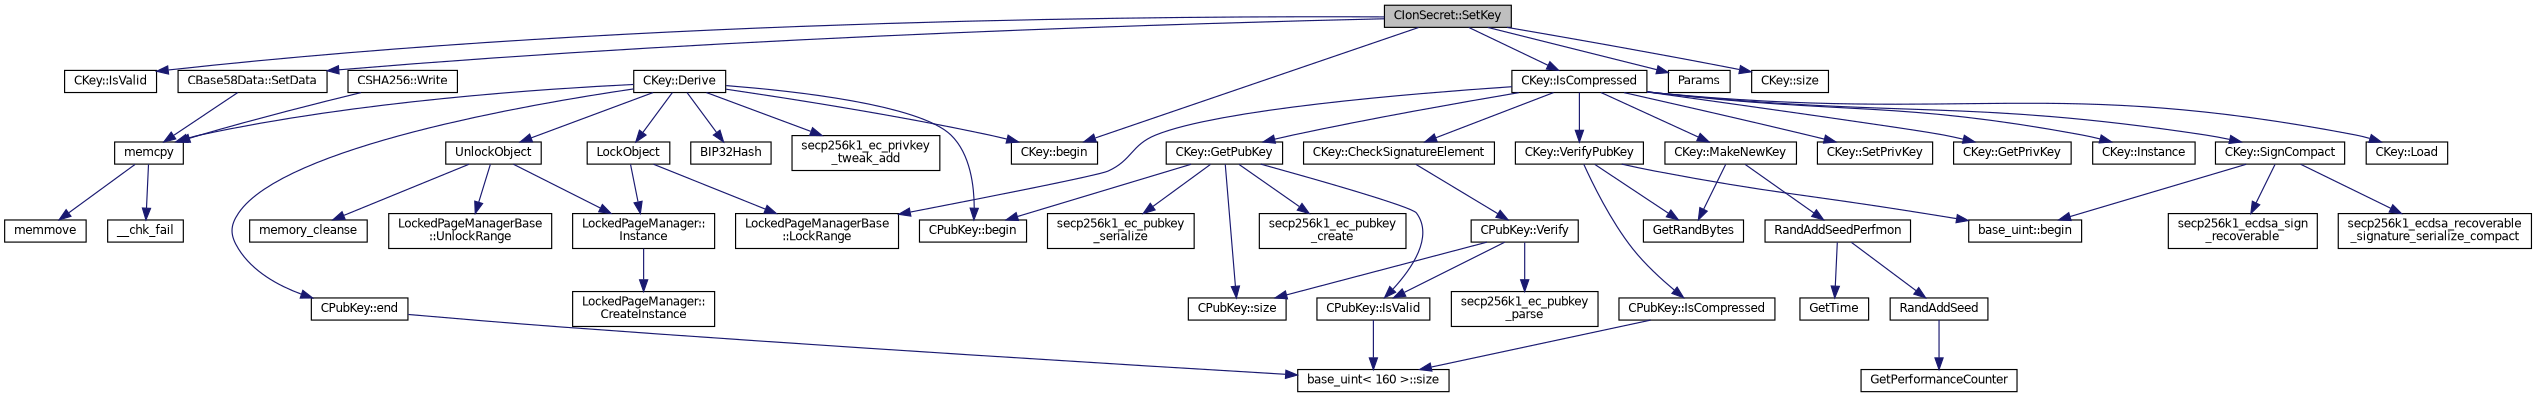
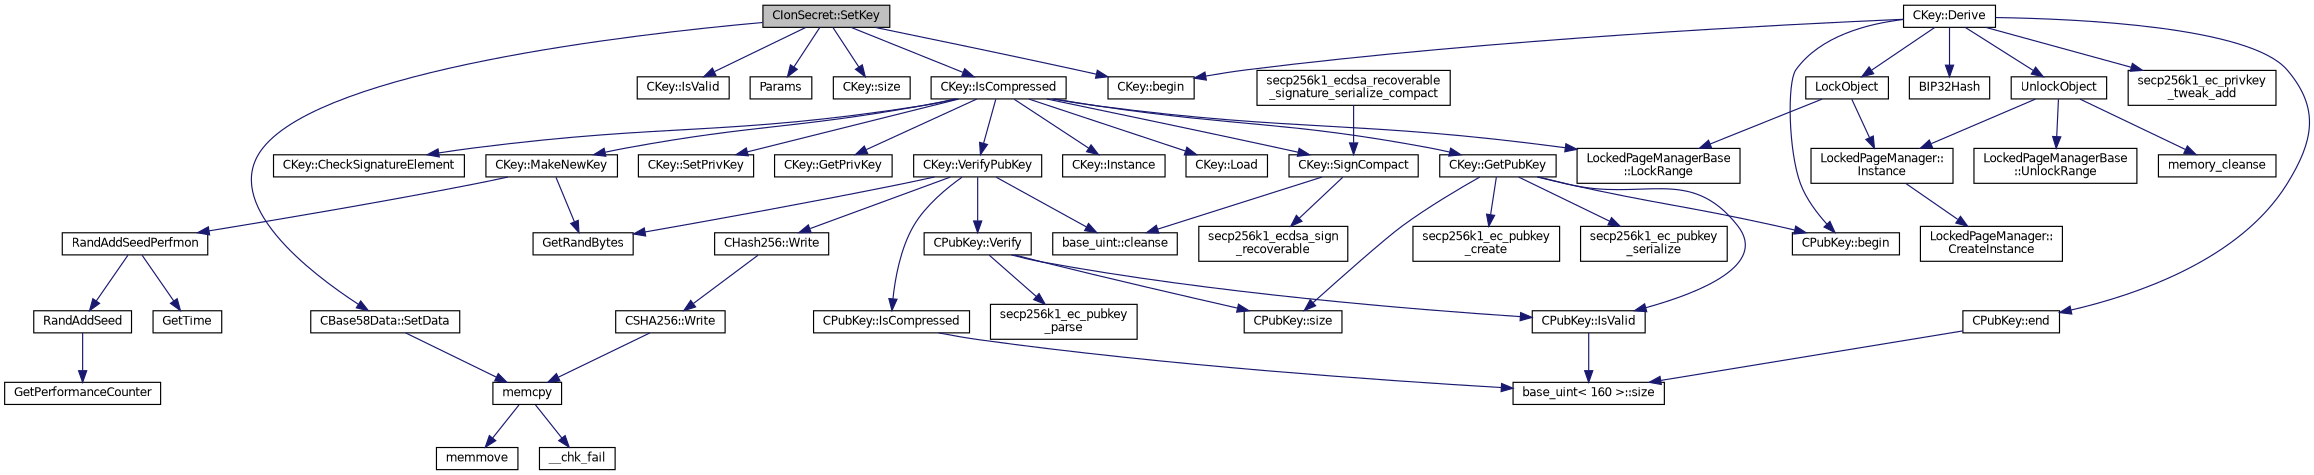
  digraph {
    rankdir=TB
    node [color=black fillcolor=white fontname=Helvetica fontsize=10 shape=record style=filled]
    edge [color=midnightblue fontname=Helvetica fontsize=10 labelfontname=Helvetica labelfontsize=10 style=solid]
    n1 [fillcolor=grey75 fontcolor=black height=0.2 label="CIonSecret::SetKey" width=0.4]
    n2 [height=0.2 label="CKey::IsValid" width=0.4]
    n3 [height=0.2 label="CBase58Data::SetData" width=0.4]
    n4 [height=0.2 label=Params width=0.4]
    n5 [height=0.2 label="CKey::begin" width=0.4]
    n6 [height=0.2 label="CKey::size" width=0.4]
    n7 [height=0.2 label="CKey::IsCompressed" width=0.4]
    n8 [height=0.2 label=memcpy width=0.4]
    n9 [height=0.2 label="CKey::SetPrivKey" width=0.4]
    n10 [height=0.2 label="CKey::MakeNewKey" width=0.4]
    n11 [height=0.2 label="CKey::GetPrivKey" width=0.4]
    n12 [height=0.2 label="CKey::GetPubKey" width=0.4]
    n13 [height=0.2 label="CKey::Instance" width=0.4]
    n14 [height=0.2 label="CKey::SignCompact" width=0.4]
    n15 [height=0.2 label="CKey::VerifyPubKey" width=0.4]
    n16 [height=0.2 label="CKey::Load" width=0.4]
    n17 [height=0.2 label="CKey::CheckSignatureElement" width=0.4]
    n18 [height=0.2 label="LockedPageManagerBase\l::LockRange" width=0.4]
    n19 [height=0.2 label=memmove width=0.4]
    n20 [height=0.2 label=__chk_fail width=0.4]
    n21 [height=0.2 label=RandAddSeedPerfmon width=0.4]
    n22 [height=0.2 label=GetRandBytes width=0.4]
    n23 [height=0.2 label="secp256k1_ec_pubkey\l_create" width=0.4]
    n24 [height=0.2 label="secp256k1_ec_pubkey\l_serialize" width=0.4]
    n25 [height=0.2 label="CPubKey::begin" width=0.4]
    n26 [height=0.2 label="CPubKey::size" width=0.4]
    n27 [height=0.2 label="CPubKey::IsValid" width=0.4]
    n28 [height=0.2 label="secp256k1_ecdsa_sign\l_recoverable" width=0.4]
-   n29 [height=0.2 label="base_uint::begin" width=0.4]
+   n29 [height=0.2 label="base_uint::cleanse" width=0.4]
    n30 [height=0.2 label="secp256k1_ecdsa_recoverable\l_signature_serialize_compact" width=0.4]
    n31 [height=0.2 label="CKey::Derive" width=0.4]
    n32 [height=0.2 label=LockObject width=0.4]
    n33 [height=0.2 label="CPubKey::end" width=0.4]
    n34 [height=0.2 label=BIP32Hash width=0.4]
    n35 [height=0.2 label="secp256k1_ec_privkey\l_tweak_add" width=0.4]
    n36 [height=0.2 label=UnlockObject width=0.4]
    n37 [height=0.2 label="CPubKey::IsCompressed" width=0.4]
+   n38 [height=0.2 label="CHash256::Write" width=0.4]
    n39 [height=0.2 label="CPubKey::Verify" width=0.4]
    n40 [height=0.2 label=RandAddSeed width=0.4]
    n41 [height=0.2 label=GetTime width=0.4]
    n42 [height=0.2 label=GetPerformanceCounter width=0.4]
    n43 [height=0.2 label="base_uint\< 160 \>::size" width=0.4]
    n44 [height=0.2 label="LockedPageManager::\lInstance" width=0.4]
    n45 [height=0.2 label=memory_cleanse width=0.4]
    n46 [height=0.2 label="LockedPageManagerBase\l::UnlockRange" width=0.4]
    n47 [height=0.2 label="LockedPageManager::\lCreateInstance" width=0.4]
    n48 [height=0.2 label="CSHA256::Write" width=0.4]
    n49 [height=0.2 label="secp256k1_ec_pubkey\l_parse" width=0.4]
    n1 -> n2
    n1 -> n3
    n1 -> n4
    n1 -> n5
    n1 -> n6
    n1 -> n7
    n3 -> n8
    n7 -> n9
    n7 -> n10
    n7 -> n11
    n7 -> n12
    n7 -> n13
    n7 -> n14
    n7 -> n15
    n7 -> n16
    n7 -> n17
    n7 -> n18
    n8 -> n19
    n8 -> n20
    n10 -> n21
    n10 -> n22
    n12 -> n23
    n12 -> n24
    n12 -> n25
    n12 -> n26
    n12 -> n27
    n14 -> n28
    n14 -> n29
-   n14 -> n30
+   n30 -> n14
    n15 -> n22
    n15 -> n29
    n15 -> n37
-   n17 -> n39
+   n15 -> n38
+   n15 -> n39
    n21 -> n40
    n21 -> n41
    n27 -> n43
    n31 -> n5
-   n31 -> n8
    n31 -> n25
    n31 -> n32
    n31 -> n33
    n31 -> n34
    n31 -> n35
    n31 -> n36
    n32 -> n18
    n32 -> n44
    n33 -> n43
    n36 -> n44
    n36 -> n45
    n36 -> n46
    n37 -> n43
+   n38 -> n48
    n39 -> n26
    n39 -> n27
    n39 -> n49
    n40 -> n42
    n44 -> n47
    n48 -> n8
  }
